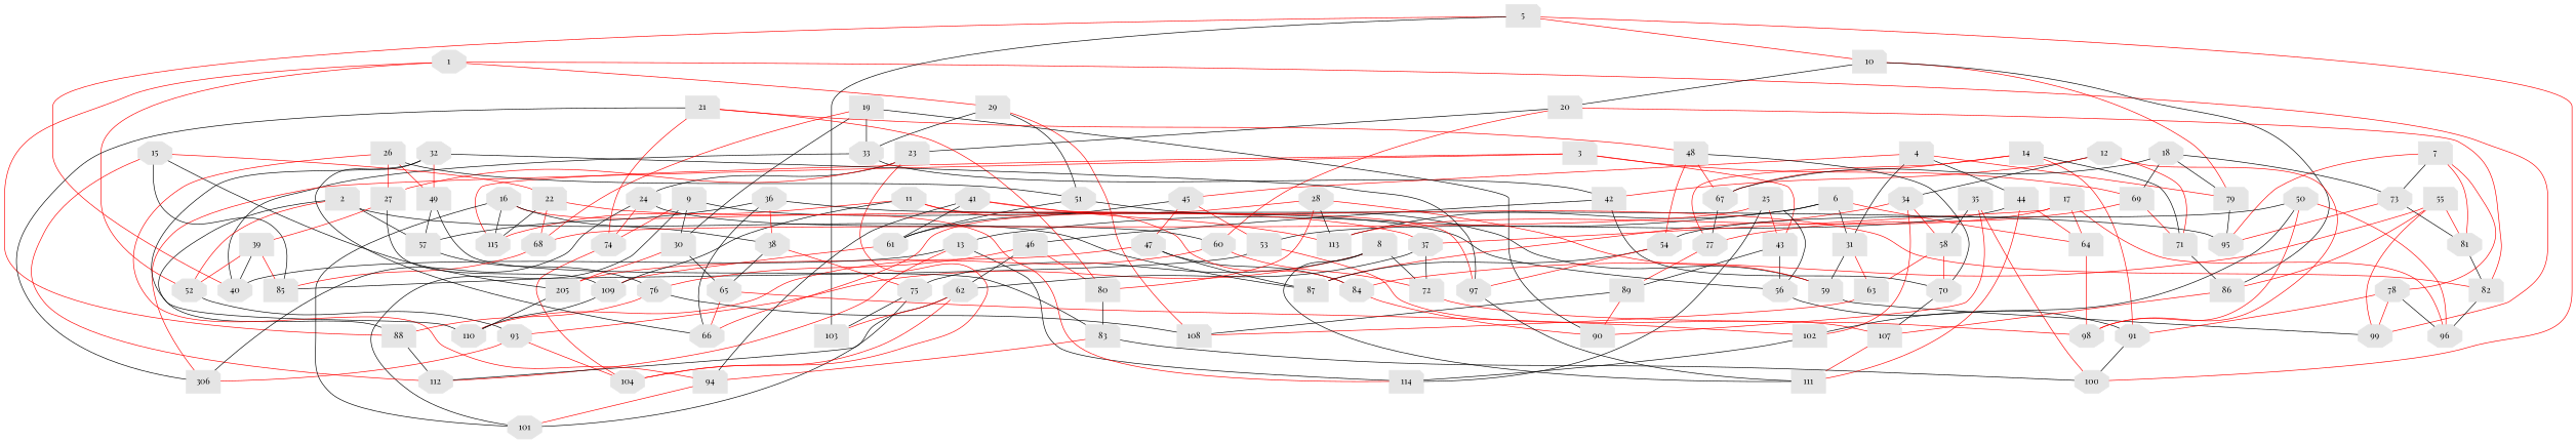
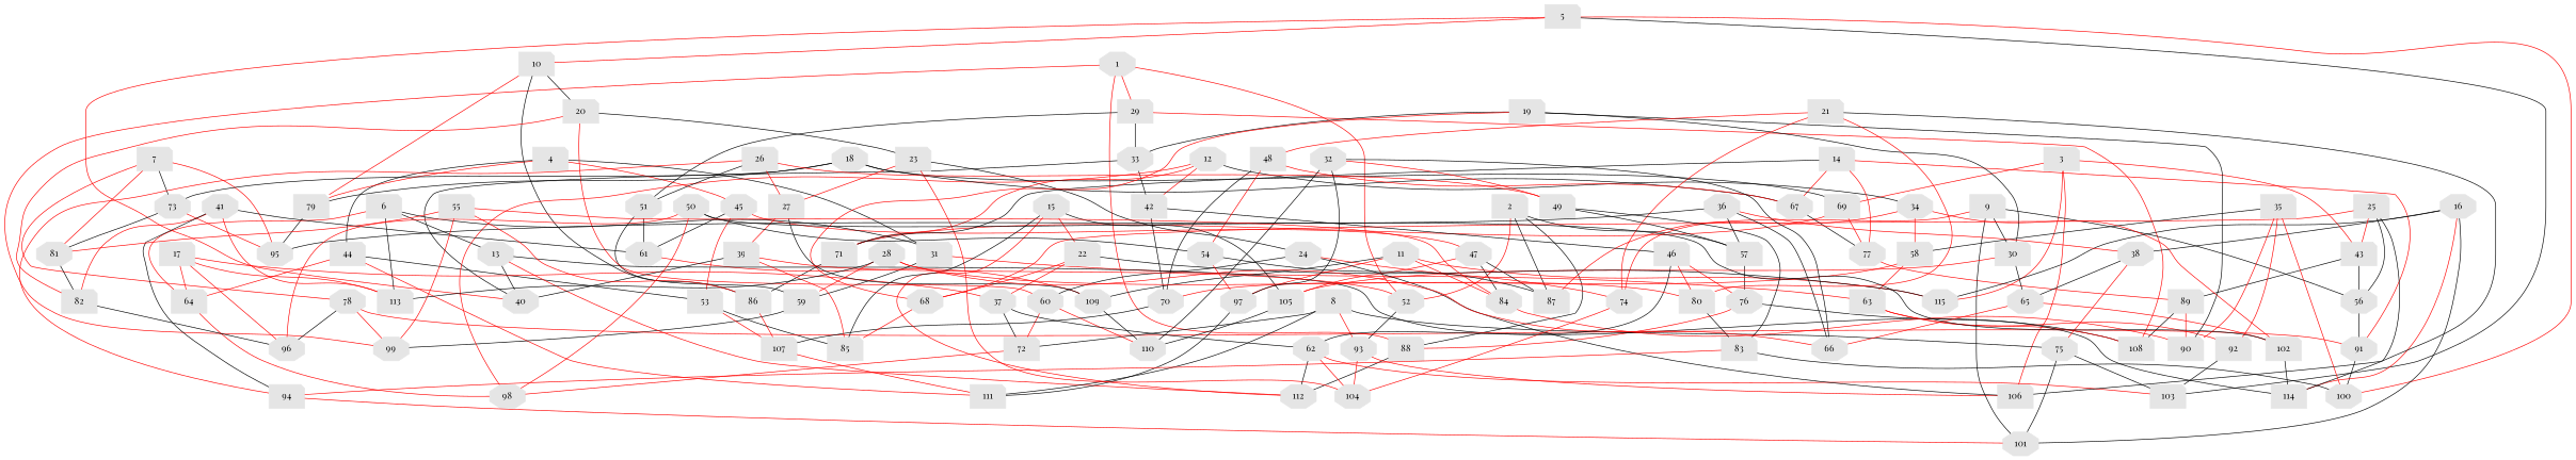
  graph {
    fontname="Playfair Display"
    node [color=gray90 fontname="Playfair Display" shape=note style=filled]
    edge [color=red fontname="Playfair Display"]
    1 [shape=octagon]
    29
    52 [shape=octagon]
    88
    99 [shape=octagon]
    33 [shape=octagon]
    51 [shape=octagon]
    108
    93 [shape=octagon]
    112 [shape=octagon]
    2
    57
    87
    76 [shape=octagon]
    3
    43
    69
-   106 [label=306]
+   106
    115 [shape=octagon]
    56 [shape=octagon]
    89
    71
    77 [shape=octagon]
    4
    31
    44
    45 [shape=octagon]
    79
    59
    63
    64
    111
    53
    61 [shape=octagon]
    47 [shape=octagon]
    95 [shape=octagon]
    5
    10
    40 [shape=octagon]
    100 [shape=octagon]
    103
    20
    86
    6
    13 [shape=octagon]
    113
    114
    98 [shape=octagon]
    73 [shape=octagon]
    7
    78 [shape=octagon]
    81 [shape=octagon]
    91 [shape=octagon]
    96 [shape=octagon]
    82
    8
    72
    75 [shape=octagon]
    101 [shape=octagon]
    104 [shape=octagon]
    9
    30
    74 [shape=octagon]
-   105 [label=205]
+   105
    65 [shape=octagon]
    23
    60 [shape=octagon]
    107
    11 [shape=octagon]
    84 [shape=octagon]
    97 [shape=octagon]
    109 [shape=octagon]
    90
    110 [shape=octagon]
    12 [shape=octagon]
    34 [shape=octagon]
    42
    58
    102
    46
    70 [shape=octagon]
    14
    67 [shape=octagon]
    15 [shape=octagon]
    22
    85
    37 [shape=octagon]
    68 [shape=octagon]
    16 [shape=octagon]
    38 [shape=octagon]
    17
    62 [shape=octagon]
    18 [shape=octagon]
    19
    24 [shape=octagon]
    27
    21
    48
    80
    54 [shape=octagon]
    83
    39
    25
    26
    49
    94
    28 [shape=octagon]
    66 [shape=octagon]
+   92
    32 [shape=octagon]
    35
    36 [shape=octagon]
    41 [shape=octagon]
    50 [shape=octagon]
    55
    1 -- 29
    1 -- 52
    1 -- 88
    1 -- 99
    29 -- 33 [color=black]
    29 -- 51 [color=black]
    29 -- 108
    52 -- 93 [color=black]
    88 -- 112 [color=black]
    33 -- 40 [color=black]
    33 -- 42 [color=black]
    51 -- 59 [color=black]
    51 -- 61 [color=black]
    93 -- 106
    93 -- 104
    2 -- 52
    2 -- 88 [color=black]
    2 -- 57 [color=black]
    2 -- 87 [color=black]
    57 -- 76 [color=black]
    76 -- 88
    76 -- 108 [color=black]
    3 -- 43
    3 -- 69
    3 -- 106
    3 -- 115
    43 -- 56 [color=black]
    43 -- 89 [color=black]
    69 -- 71
    69 -- 77
    56 -- 91 [color=black]
    89 -- 108 [color=black]
    89 -- 90
    71 -- 86 [color=black]
    77 -- 89
    4 -- 31 [color=black]
    4 -- 44 [color=black]
    4 -- 45
    4 -- 79
    31 -- 59 [color=black]
    31 -- 63
    44 -- 64
    44 -- 111
    44 -- 53 [color=black]
    45 -- 53
    45 -- 61 [color=black]
    45 -- 47
    79 -- 95 [color=black]
    59 -- 99 [color=black]
    63 -- 108
+   63 -- 92
    64 -- 98
    53 -- 107
    53 -- 85 [color=black]
    61 -- 109
    47 -- 87 [color=black]
    47 -- 105
    47 -- 84 [color=black]
    5 -- 10
    5 -- 40
    5 -- 100
    5 -- 103 [color=black]
    10 -- 79
    10 -- 20 [color=black]
    10 -- 86 [color=black]
    20 -- 82
    20 -- 23 [color=black]
    20 -- 60
    86 -- 107
    6 -- 31 [color=black]
    6 -- 64
    6 -- 13 [color=black]
    6 -- 113 [color=black]
    13 -- 112
    13 -- 40 [color=black]
    13 -- 114 [color=black]
    73 -- 95
    73 -- 81 [color=black]
    7 -- 95
    7 -- 73 [color=black]
    7 -- 78
    7 -- 81
    78 -- 99
    78 -- 91
    78 -- 96 [color=black]
    81 -- 82 [color=black]
    91 -- 100 [color=black]
    82 -- 96 [color=black]
    8 -- 93
    8 -- 111 [color=black]
    8 -- 72 [color=black]
    8 -- 75 [color=black]
    72 -- 98
    75 -- 103 [color=black]
    75 -- 101 [color=black]
    9 -- 56 [color=black]
    9 -- 101 [color=black]
    9 -- 30 [color=black]
    9 -- 74
    30 -- 105
    30 -- 65 [color=black]
    74 -- 104
    105 -- 110 [color=black]
    65 -- 102
    65 -- 66
    23 -- 104
    23 -- 24 [color=black]
    23 -- 27
    60 -- 72
    60 -- 110
    107 -- 111
    11 -- 115
    11 -- 84
    11 -- 97
    11 -- 109 [color=black]
    84 -- 90
    97 -- 111 [color=black]
    109 -- 110 [color=black]
    12 -- 71
    12 -- 98
    12 -- 34 [color=black]
    12 -- 42
    34 -- 87
    34 -- 58
    34 -- 102
    42 -- 46 [color=black]
    42 -- 70 [color=black]
    58 -- 63
    58 -- 70
    102 -- 114 [color=black]
    46 -- 76
    46 -- 62 [color=black]
    46 -- 80
    70 -- 107 [color=black]
    14 -- 71 [color=black]
    14 -- 77
    14 -- 91
    14 -- 67
    67 -- 77 [color=black]
    15 -- 112
    15 -- 105 [color=black]
    15 -- 22
    15 -- 85 [color=black]
    22 -- 115 [color=black]
    22 -- 37
    22 -- 68
    37 -- 72 [color=black]
    37 -- 62 [color=black]
    68 -- 85
    16 -- 115 [color=black]
    16 -- 114
    16 -- 101 [color=black]
    16 -- 38 [color=black]
    38 -- 75
    38 -- 65 [color=black]
    17 -- 64
    17 -- 113
    17 -- 96
    17 -- 37
    62 -- 112 [color=black]
    62 -- 103
    62 -- 104
    18 -- 69 [color=black]
    18 -- 79 [color=black]
    18 -- 73 [color=black]
    18 -- 67 [color=black]
    19 -- 33 [color=black]
    19 -- 30 [color=black]
    19 -- 90 [color=black]
    19 -- 68
    24 -- 106 [color=black]
    24 -- 74
    24 -- 60 [color=black]
    27 -- 109 [color=black]
    27 -- 39
    21 -- 106 [color=black]
    21 -- 74
    21 -- 48
    21 -- 80
    48 -- 70 [color=black]
    48 -- 67
    48 -- 54
    80 -- 83 [color=black]
    54 -- 87 [color=black]
    54 -- 97
    83 -- 100 [color=black]
    83 -- 94
    39 -- 52
    39 -- 40 [color=black]
    39 -- 85
    25 -- 43
    25 -- 56 [color=black]
    25 -- 114 [color=black]
    25 -- 68
    26 -- 51 [color=black]
    26 -- 27
    26 -- 49
    26 -- 94
    49 -- 57 [color=black]
    49 -- 83 [color=black]
    94 -- 101
    28 -- 59
    28 -- 113 [color=black]
    28 -- 80
    28 -- 66
+   92 -- 103 [color=black]
    32 -- 97 [color=black]
    32 -- 110 [color=black]
    32 -- 49
    32 -- 66 [color=black]
    35 -- 100
    35 -- 90
    35 -- 58 [color=black]
+   35 -- 92
    36 -- 57 [color=black]
    36 -- 95 [color=black]
    36 -- 38
    36 -- 66 [color=black]
    41 -- 61 [color=black]
    41 -- 113
    41 -- 82
    41 -- 94 [color=black]
    50 -- 98
    50 -- 96
    50 -- 102 [color=black]
    50 -- 54 [color=black]
    55 -- 99
    55 -- 86
    55 -- 81
    55 -- 84
  }
